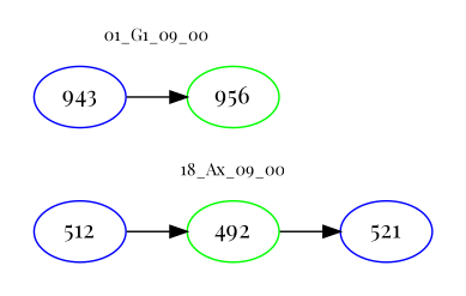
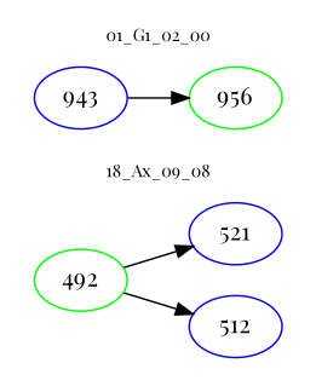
  digraph {
    fontname="Playfair Display"
    rankdir=LR
    node [color=blue fontname="Playfair Display"]
    edge [color=black fontname="Playfair Display"]
    n1 [label=512]
    n2 [color=green label=492]
    n3 [label=521]
    n4 [label=943]
    n5 [color=green label=956]
    subgraph cluster_1 {
      color=white
      fontsize=10
-     label="18_Ax_09_00"
+     label="18_Ax_09_08"
      n1
      n2
      n3
    }
    subgraph cluster_2 {
      color=white
      fontsize=10
-     label="01_G1_09_00"
+     label="01_G1_02_00"
      n4
      n5
    }
-   n1 -> n2
+   n2 -> n1
    n2 -> n3
    n4 -> n5
  }
